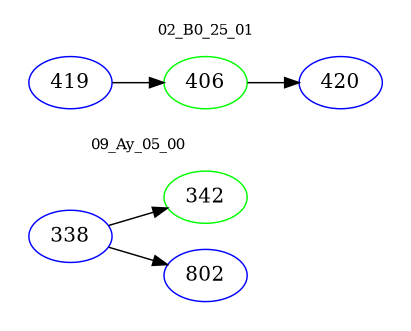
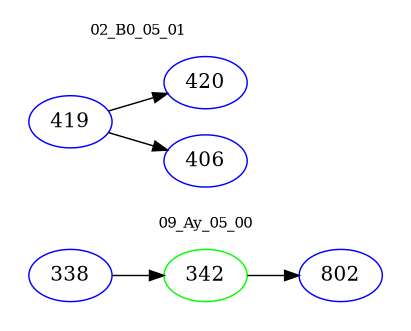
  digraph {
    rankdir=LR
    node [color=blue]
    edge [color=black]
    n1 [label=338]
    n2 [label=802]
    n3 [color=green label=342]
    n4 [label=419]
-   n5 [color=green label=406]
+   n5 [label=406]
    n6 [label=420]
    subgraph cluster_1 {
      color=white
      fontsize=10
      label="09_Ay_05_00"
      n1
      n2
      n3
    }
    subgraph cluster_2 {
      color=white
      fontsize=10
-     label="02_B0_25_01"
+     label="02_B0_05_01"
      n4
      n5
      n6
    }
-   n1 -> n2
+   n3 -> n2
    n1 -> n3
    n4 -> n5
-   n5 -> n6
+   n4 -> n6
  }
